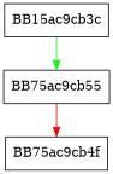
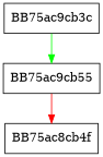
  digraph {
    splines=ortho
    node [shape=box]
-   BB75ac9cb3c [label=BB15ac9cb3c]
+   BB75ac9cb3c
    BB75ac9cb55
-   BB75ac9cb4f
+   BB75ac9cb4f [label=BB75ac8cb4f]
    BB75ac9cb3c -> BB75ac9cb55 [color=green]
    BB75ac9cb55 -> BB75ac9cb4f [color=red]
  }
